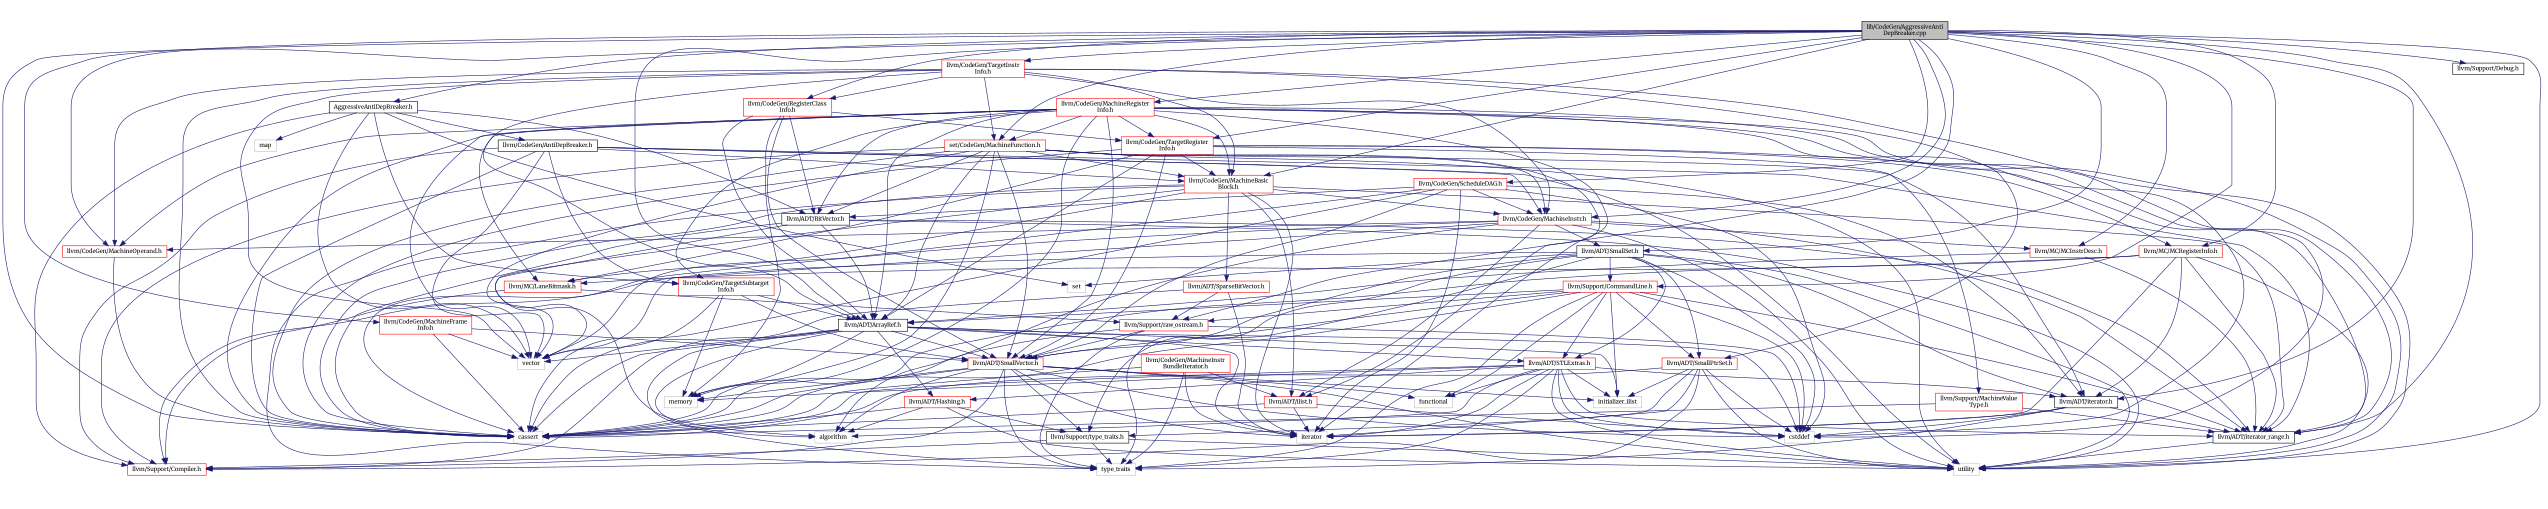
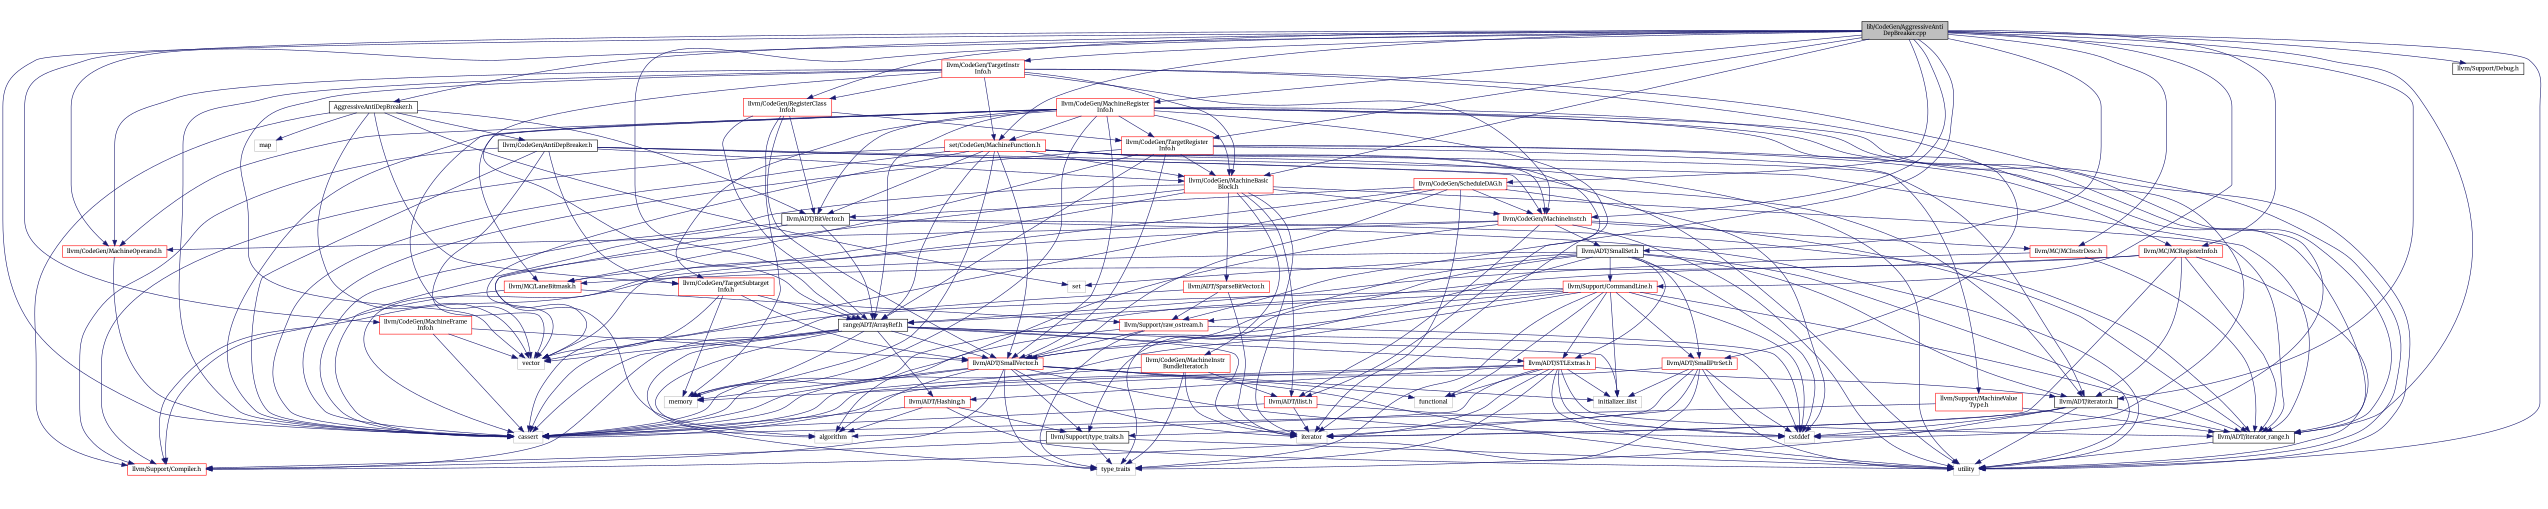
  digraph {
    fontname=Merriweather
    node [color=red fontname=Merriweather fontsize=10 shape=record]
    edge [color=midnightblue fontname=Merriweather fontsize=10 labelfontname=Helvetica labelfontsize=10 style=solid]
    n1 [color=black fillcolor=grey75 fontcolor=black height=0.2 label="lib/CodeGen/AggressiveAnti\lDepBreaker.cpp" style=filled width=0.4]
    n2 [color=black height=0.2 label="AggressiveAntiDepBreaker.h" width=0.4]
-   n3 [color=black height=0.2 label="llvm/ADT/ArrayRef.h" width=0.4]
+   n3 [color=black height=0.2 label="range/ADT/ArrayRef.h" width=0.4]
    n4 [color=grey75 height=0.2 label=utility width=0.4]
    n5 [color=grey75 height=0.2 label=cassert width=0.4]
    n6 [color=black height=0.2 label="llvm/ADT/iterator_range.h" width=0.4]
    n7 [height=0.2 label="llvm/CodeGen/MachineBasic\lBlock.h" width=0.4]
    n8 [height=0.2 label="llvm/Support/raw_ostream.h" width=0.4]
    n9 [height=0.2 label="llvm/CodeGen/MachineInstr.h" width=0.4]
    n10 [color=black height=0.2 label="llvm/ADT/SmallSet.h" width=0.4]
    n11 [height=0.2 label="llvm/CodeGen/MachineOperand.h" width=0.4]
    n12 [height=0.2 label="llvm/MC/MCInstrDesc.h" width=0.4]
    n13 [height=0.2 label="llvm/CodeGen/MachineFrame\lInfo.h" width=0.4]
    n14 [height=0.2 label="set/CodeGen/MachineFunction.h" width=0.4]
    n15 [height=0.2 label="llvm/CodeGen/MachineRegister\lInfo.h" width=0.4]
    n16 [height=0.2 label="llvm/CodeGen/TargetRegister\lInfo.h" width=0.4]
    n17 [height=0.2 label="llvm/MC/MCRegisterInfo.h" width=0.4]
    n18 [height=0.2 label="llvm/CodeGen/RegisterClass\lInfo.h" width=0.4]
    n19 [height=0.2 label="llvm/CodeGen/ScheduleDAG.h" width=0.4]
    n20 [height=0.2 label="llvm/CodeGen/TargetInstr\lInfo.h" width=0.4]
    n21 [height=0.2 label="llvm/Support/CommandLine.h" width=0.4]
    n22 [color=black height=0.2 label="llvm/Support/Debug.h" width=0.4]
    n23 [color=black height=0.2 label="llvm/ADT/iterator.h" width=0.4]
    n24 [color=black height=0.2 label="llvm/ADT/BitVector.h" width=0.4]
    n25 [height=0.2 label="llvm/Support/Compiler.h" width=0.4]
    n26 [color=grey75 height=0.2 label=vector width=0.4]
    n27 [color=black height=0.2 label="llvm/CodeGen/AntiDepBreaker.h" width=0.4]
    n28 [color=grey75 height=0.2 label=set width=0.4]
    n29 [height=0.2 label="llvm/CodeGen/TargetSubtarget\lInfo.h" width=0.4]
    n30 [color=grey75 height=0.2 label=map width=0.4]
    n31 [color=grey75 height=0.2 label=algorithm width=0.4]
    n32 [height=0.2 label="llvm/ADT/Hashing.h" width=0.4]
    n33 [color=grey75 height=0.2 label=type_traits width=0.4]
    n34 [height=0.2 label="llvm/ADT/SmallVector.h" width=0.4]
    n35 [color=grey75 height=0.2 label=cstddef width=0.4]
    n36 [color=grey75 height=0.2 label=initializer_ilist width=0.4]
    n37 [color=grey75 height=0.2 label=iterator width=0.4]
    n38 [color=grey75 height=0.2 label=memory width=0.4]
    n39 [height=0.2 label="llvm/ADT/STLExtras.h" width=0.4]
    n40 [height=0.2 label="llvm/ADT/SparseBitVector.h" width=0.4]
    n41 [height=0.2 label="llvm/ADT/ilist.h" width=0.4]
    n42 [height=0.2 label="llvm/CodeGen/MachineInstr\lBundleIterator.h" width=0.4]
    n43 [height=0.2 label="llvm/MC/LaneBitmask.h" width=0.4]
    n44 [color=black height=0.2 label="llvm/Support/type_traits.h" width=0.4]
    n45 [height=0.2 label="llvm/ADT/SmallPtrSet.h" width=0.4]
    n46 [height=0.2 label="llvm/Support/MachineValue\lType.h" width=0.4]
    n47 [color=grey75 height=0.2 label=functional width=0.4]
    n1 -> n2
    n1 -> n3
    n1 -> n4
    n1 -> n5
    n1 -> n6
    n1 -> n7
    n1 -> n8
    n1 -> n9
    n1 -> n10
    n1 -> n11
    n1 -> n12
    n1 -> n13
    n1 -> n14
    n1 -> n15
    n1 -> n16
    n1 -> n17
    n1 -> n18
    n1 -> n19
    n1 -> n20
    n1 -> n21
    n1 -> n22
    n1 -> n23
    n2 -> n24
    n2 -> n25
    n2 -> n26
    n2 -> n27
    n2 -> n28
    n2 -> n29
    n2 -> n30
    n3 -> n5
    n3 -> n25
    n3 -> n26
    n3 -> n31
    n3 -> n32
    n3 -> n33
    n3 -> n34
    n3 -> n35
    n3 -> n36
    n3 -> n37
    n3 -> n38
    n3 -> n39
    n6 -> n4
    n7 -> n5
    n7 -> n6
    n7 -> n9
    n7 -> n26
    n7 -> n37
    n7 -> n40
    n7 -> n41
-   n7 -> n33
+   n7 -> n42
    n7 -> n43
    n8 -> n5
    n8 -> n33
    n8 -> n34
    n8 -> n35
    n9 -> n4
    n9 -> n5
    n9 -> n6
    n9 -> n10
    n9 -> n11
    n9 -> n12
    n9 -> n31
    n9 -> n41
    n10 -> n4
    n10 -> n21
    n10 -> n23
    n10 -> n25
    n10 -> n28
    n10 -> n33
    n10 -> n34
    n10 -> n35
    n10 -> n39
    n10 -> n44
    n10 -> n45
    n11 -> n5
    n12 -> n3
    n12 -> n6
    n13 -> n5
    n13 -> n26
    n13 -> n34
    n14 -> n3
    n14 -> n4
    n14 -> n5
    n14 -> n7
    n14 -> n9
    n14 -> n23
    n14 -> n24
    n14 -> n25
    n14 -> n26
    n14 -> n34
    n14 -> n38
    n14 -> n41
    n15 -> n3
    n15 -> n4
    n15 -> n5
    n15 -> n6
    n15 -> n7
    n15 -> n11
    n15 -> n14
    n15 -> n16
    n15 -> n24
    n15 -> n26
    n15 -> n29
    n15 -> n34
    n15 -> n35
    n15 -> n37
    n15 -> n38
    n15 -> n43
    n15 -> n45
    n16 -> n3
    n16 -> n5
    n16 -> n6
    n16 -> n7
    n16 -> n17
    n16 -> n34
    n16 -> n43
    n16 -> n46
    n17 -> n4
    n17 -> n5
    n17 -> n6
    n17 -> n23
    n17 -> n37
    n17 -> n43
    n18 -> n3
    n18 -> n16
    n18 -> n24
    n18 -> n34
    n18 -> n38
    n19 -> n5
    n19 -> n9
    n19 -> n23
    n19 -> n24
    n19 -> n26
    n19 -> n34
    n19 -> n35
    n19 -> n37
    n20 -> n3
    n20 -> n4
    n20 -> n5
    n20 -> n7
    n20 -> n9
    n20 -> n11
    n20 -> n14
    n20 -> n18
    n20 -> n26
    n20 -> n35
    n21 -> n3
    n21 -> n5
    n21 -> n6
    n21 -> n8
-   n9 -> n26
+   n21 -> n26
    n21 -> n33
    n21 -> n34
    n21 -> n35
    n21 -> n36
    n21 -> n39
    n21 -> n45
    n21 -> n47
+   n23 -> n4
    n23 -> n6
    n23 -> n33
    n23 -> n35
    n23 -> n37
    n24 -> n3
    n24 -> n4
    n24 -> n5
    n24 -> n6
    n24 -> n31
    n27 -> n4
    n27 -> n5
    n27 -> n6
    n27 -> n7
    n27 -> n9
    n27 -> n25
    n27 -> n26
    n27 -> n29
    n29 -> n3
    n29 -> n26
    n29 -> n34
    n29 -> n38
    n32 -> n4
    n32 -> n5
    n32 -> n31
    n32 -> n44
    n34 -> n4
    n34 -> n5
    n34 -> n25
    n34 -> n31
    n34 -> n33
    n34 -> n35
    n34 -> n36
    n34 -> n37
    n34 -> n38
    n34 -> n44
    n34 -> n47
    n39 -> n4
    n39 -> n5
    n39 -> n6
    n39 -> n23
    n39 -> n31
    n39 -> n32
    n39 -> n33
    n39 -> n35
    n39 -> n36
    n39 -> n37
    n39 -> n38
    n39 -> n47
    n40 -> n5
    n40 -> n8
    n40 -> n37
    n41 -> n5
    n41 -> n35
    n41 -> n37
    n42 -> n5
    n42 -> n33
    n42 -> n37
    n42 -> n41
    n43 -> n8
    n43 -> n25
    n44 -> n4
    n44 -> n25
    n44 -> n33
    n45 -> n4
    n45 -> n5
    n45 -> n25
    n45 -> n35
    n45 -> n36
    n45 -> n37
    n45 -> n44
    n46 -> n5
    n46 -> n6
  }
